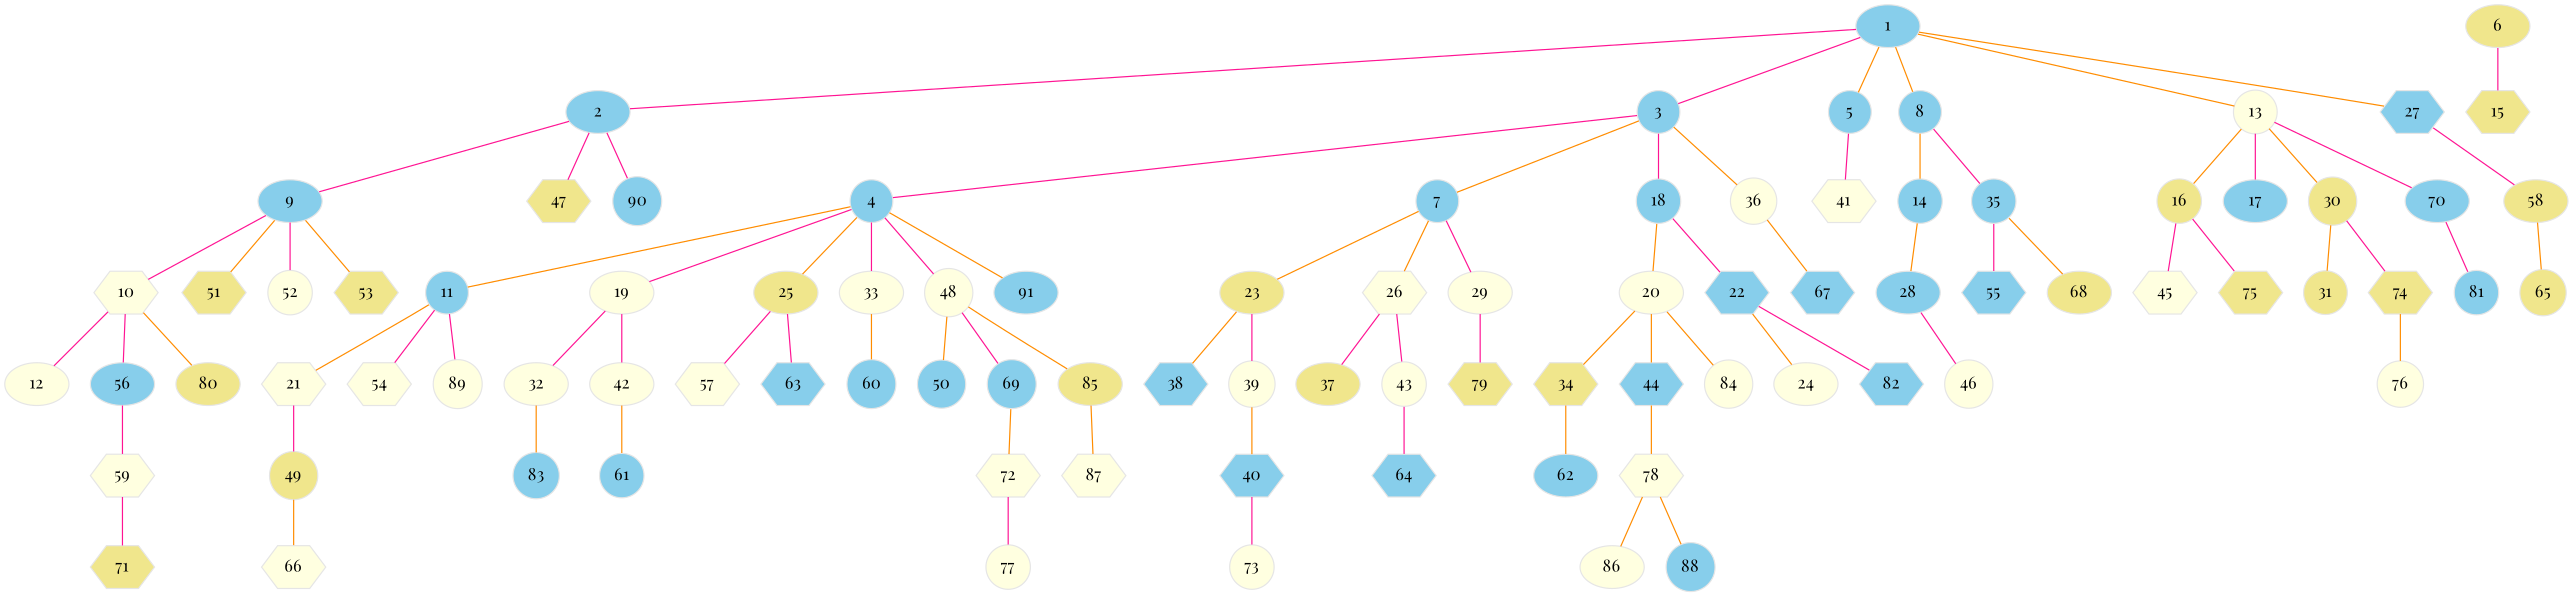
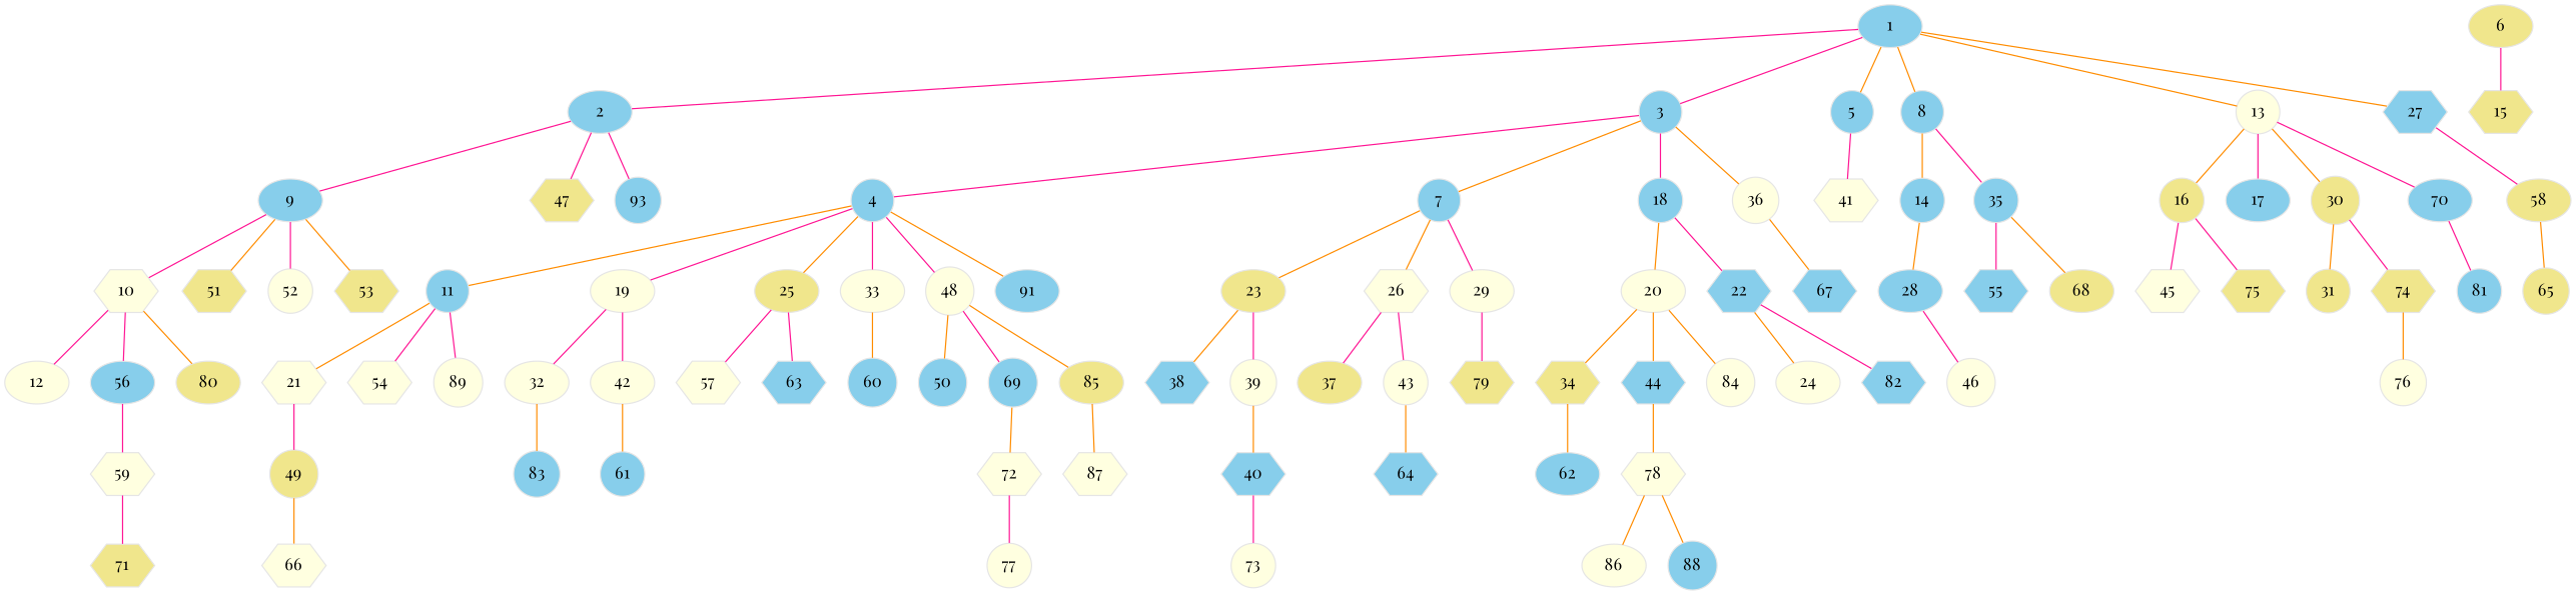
  graph {
    fontname="Playfair Display"
    node [color=gray90 fillcolor=skyblue fontname="Playfair Display" shape=circle style=filled]
    edge [color=deeppink fontname="Playfair Display"]
    1 [shape=ellipse]
    2 [shape=ellipse]
    3
    5
    8
    13 [fillcolor=lightyellow]
    27 [shape=hexagon]
    9 [shape=ellipse]
    47 [fillcolor=khaki shape=hexagon]
-   90
+   90 [label=93]
    4
    7
    18
    36 [fillcolor=lightyellow]
    41 [fillcolor=lightyellow shape=hexagon]
    14
    35
    16 [fillcolor=khaki]
    17 [shape=ellipse]
    30 [fillcolor=khaki]
    70 [shape=ellipse]
    58 [fillcolor=khaki shape=ellipse]
    6 [fillcolor=khaki shape=ellipse]
    15 [fillcolor=khaki shape=hexagon]
    10 [fillcolor=lightyellow shape=hexagon]
    51 [fillcolor=khaki shape=hexagon]
    52 [fillcolor=lightyellow]
    53 [fillcolor=khaki shape=hexagon]
    11
    19 [fillcolor=lightyellow shape=ellipse]
    25 [fillcolor=khaki shape=ellipse]
    33 [fillcolor=lightyellow shape=ellipse]
    48 [fillcolor=lightyellow]
    91 [shape=ellipse]
    23 [fillcolor=khaki shape=ellipse]
    26 [fillcolor=lightyellow shape=hexagon]
    29 [fillcolor=lightyellow shape=ellipse]
    20 [fillcolor=lightyellow shape=ellipse]
    22 [shape=hexagon]
    67 [shape=hexagon]
    21 [fillcolor=lightyellow shape=hexagon]
    54 [fillcolor=lightyellow shape=hexagon]
    89 [fillcolor=lightyellow]
    32 [fillcolor=lightyellow shape=ellipse]
    42 [fillcolor=lightyellow shape=ellipse]
    57 [fillcolor=lightyellow shape=hexagon]
    63 [shape=hexagon]
    60
    50
    69
    85 [fillcolor=khaki shape=ellipse]
    38 [shape=hexagon]
    39 [fillcolor=lightyellow]
    37 [fillcolor=khaki shape=ellipse]
    43 [fillcolor=lightyellow]
    79 [fillcolor=khaki shape=hexagon]
    28 [shape=ellipse]
    55 [shape=hexagon]
    68 [fillcolor=khaki shape=ellipse]
    12 [fillcolor=lightyellow shape=ellipse]
    56 [shape=ellipse]
    80 [fillcolor=khaki shape=ellipse]
    59 [fillcolor=lightyellow shape=hexagon]
    49 [fillcolor=khaki]
    45 [fillcolor=lightyellow shape=hexagon]
    75 [fillcolor=khaki shape=hexagon]
    31 [fillcolor=khaki]
    74 [fillcolor=khaki shape=hexagon]
    81
    46 [fillcolor=lightyellow]
    34 [fillcolor=khaki shape=hexagon]
    44 [shape=hexagon]
    84 [fillcolor=lightyellow]
    24 [fillcolor=lightyellow shape=ellipse]
    82 [shape=hexagon]
    83
    61
    62 [shape=ellipse]
    78 [fillcolor=lightyellow shape=hexagon]
    66 [fillcolor=lightyellow shape=hexagon]
    40 [shape=hexagon]
    64 [shape=hexagon]
    65 [fillcolor=khaki]
    76 [fillcolor=lightyellow]
    73 [fillcolor=lightyellow]
    86 [fillcolor=lightyellow shape=ellipse]
    88
    72 [fillcolor=lightyellow shape=hexagon]
    87 [fillcolor=lightyellow shape=hexagon]
    71 [fillcolor=khaki shape=hexagon]
    77 [fillcolor=lightyellow]
    1 -- 2
    1 -- 3
    1 -- 5 [color=darkorange]
    1 -- 8 [color=darkorange]
    1 -- 13 [color=darkorange]
    1 -- 27 [color=darkorange]
    2 -- 9
    2 -- 47
    2 -- 90
    3 -- 4
    3 -- 7 [color=darkorange]
    3 -- 18
    3 -- 36 [color=darkorange]
    5 -- 41
    8 -- 14 [color=darkorange]
    8 -- 35
    13 -- 16 [color=darkorange]
    13 -- 17
    13 -- 30 [color=darkorange]
    13 -- 70
    27 -- 58
    9 -- 10
    9 -- 51 [color=darkorange]
    9 -- 52
    9 -- 53 [color=darkorange]
    4 -- 11 [color=darkorange]
    4 -- 19
    4 -- 25 [color=darkorange]
    4 -- 33
    4 -- 48
    4 -- 91 [color=darkorange]
    7 -- 23 [color=darkorange]
    7 -- 26 [color=darkorange]
    7 -- 29
    18 -- 20 [color=darkorange]
    18 -- 22
    36 -- 67 [color=darkorange]
    14 -- 28 [color=darkorange]
    35 -- 55
    35 -- 68 [color=darkorange]
    16 -- 45
    16 -- 75
    30 -- 31 [color=darkorange]
    30 -- 74
    70 -- 81
    58 -- 65 [color=darkorange]
    6 -- 15
    10 -- 12
    10 -- 56
    10 -- 80 [color=darkorange]
    11 -- 21 [color=darkorange]
    11 -- 54
    11 -- 89
    19 -- 32
    19 -- 42
    25 -- 57
    25 -- 63
    33 -- 60 [color=darkorange]
    48 -- 50 [color=darkorange]
    48 -- 69
    48 -- 85 [color=darkorange]
    23 -- 38 [color=darkorange]
    23 -- 39
    26 -- 37
    26 -- 43
    29 -- 79
    20 -- 34 [color=darkorange]
    20 -- 44 [color=darkorange]
    20 -- 84 [color=darkorange]
    22 -- 24 [color=darkorange]
    22 -- 82
    21 -- 49
    32 -- 83 [color=darkorange]
    42 -- 61 [color=darkorange]
    69 -- 72 [color=darkorange]
    85 -- 87 [color=darkorange]
    39 -- 40 [color=darkorange]
-   43 -- 64
+   43 -- 64 [color=darkorange]
    28 -- 46
    56 -- 59
    59 -- 71
    49 -- 66 [color=darkorange]
    74 -- 76 [color=darkorange]
    34 -- 62 [color=darkorange]
    44 -- 78 [color=darkorange]
    78 -- 86 [color=darkorange]
    78 -- 88 [color=darkorange]
    40 -- 73
    72 -- 77
  }
